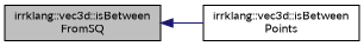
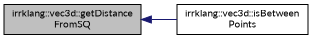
  digraph {
    rankdir=LR
    fontname=Lato
    node [color=black fontname=Lato fontsize=10 shape=record]
-   n1 [fillcolor=grey75 fontcolor=black height=0.2 label="irrklang::vec3d::isBetween\lFromSQ" style=filled width=0.4]
+   n1 [fillcolor=grey75 fontcolor=black height=0.2 label="irrklang::vec3d::getDistance\lFromSQ" style=filled width=0.4]
    n2 [height=0.2 label="irrklang::vec3d::isBetween\lPoints" width=0.4]
    n1 -> n2 [color=midnightblue dir=back fontname=Lato fontsize=10 labelfontname=Helvetica labelfontsize=10 style=solid]
  }
